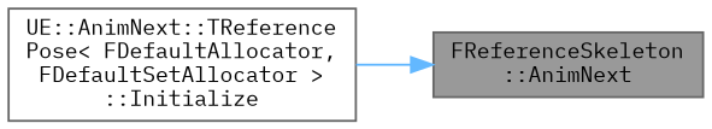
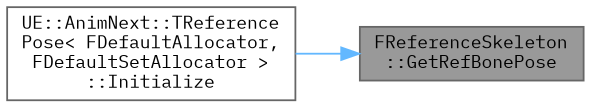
  digraph {
    rankdir=RL
    fontname="IBM Plex Mono"
    node [fontname="IBM Plex Mono" fontsize=10 shape=box style=filled]
-   n1 [color=gray40 fillcolor=grey60 fontcolor=black height=0.2 label="FReferenceSkeleton\l::AnimNext" width=0.4]
+   n1 [color=gray40 fillcolor=grey60 fontcolor=black height=0.2 label="FReferenceSkeleton\l::GetRefBonePose" width=0.4]
    n2 [color=grey40 fillcolor=white height=0.2 label="UE::AnimNext::TReference\lPose\< FDefaultAllocator,\l FDefaultSetAllocator \>\l::Initialize" width=0.4]
    n1 -> n2 [color=steelblue1 dir=back fontname="IBM Plex Mono" fontsize=10 labelfontname=Helvetica labelfontsize=10 style=solid]
  }
